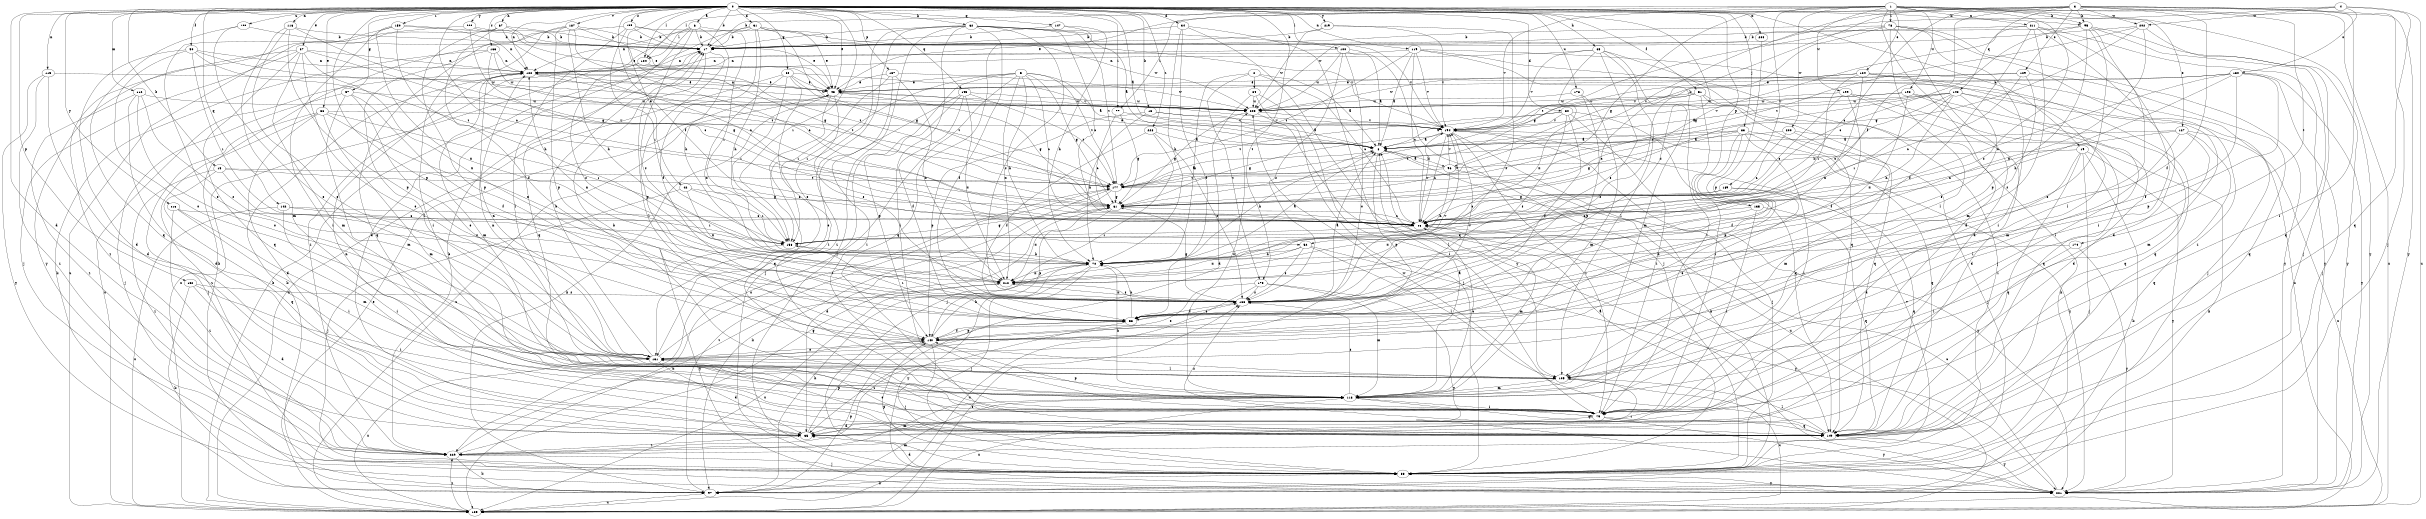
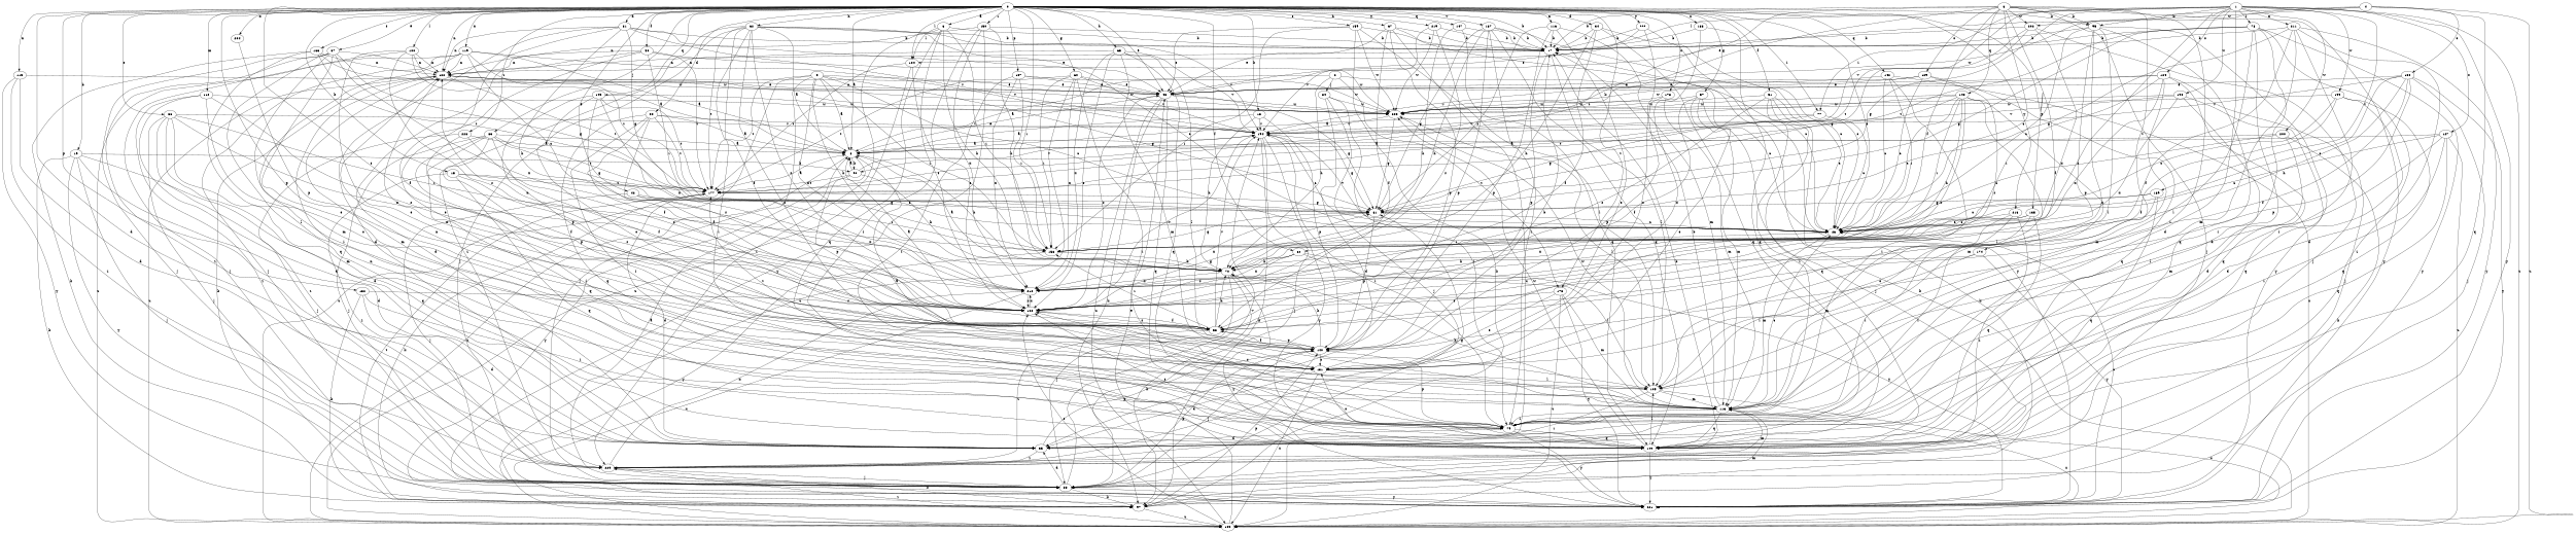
  strict digraph {
    0
    6
    8
    n4 [label=19]
    13
    15
    17
    26
    30
    31
    34
    35
    36
    37
    42
    43
    50
    51
    52
    57
    60
    62
    65
    67
    77
    83
    95
    100
    104
    112
    115
    116
    119
    122
    132
    135
    137
    140
    142
    145
    147
    150
    158
    159
    163
    168
    173
    178
    183
    187
    204
    213
    219
    220
    228
    70
    149
    229
    185
    96
    221
    88
    97
    194
    177
    105
    113
    53
    79
    61
    212
    131
    203
    1
    78
    124
    127
    189
    198
    199
    200
    211
    2
    84
    3
    129
    148
    174
    202
    4
    130
    5
    0 -> 6 [label=a]
    0 -> 8 [label=a]
    0 -> n4 [label=b]
    0 -> 13 [label=b]
    0 -> 15 [label=b]
    0 -> 17 [label=b]
    0 -> 26 [label=c]
    0 -> 30 [label=d]
    0 -> 31 [label=d]
    0 -> 34 [label=d]
    0 -> 35 [label=d]
    0 -> 36 [label=e]
    0 -> 37 [label=e]
    0 -> 42 [label=e]
    0 -> 43 [label=e]
    0 -> 50 [label=f]
    0 -> 51 [label=f]
    0 -> 52 [label=f]
    0 -> 57 [label=g]
    0 -> 60 [label=g]
    0 -> 62 [label=h]
    0 -> 65 [label=h]
    0 -> 67 [label=h]
    0 -> 77 [label=i]
    0 -> 83 [label=j]
    0 -> 95 [label=k]
    0 -> 100 [label=l]
    0 -> 104 [label=l]
    0 -> 112 [label=m]
    0 -> 115 [label=n]
    0 -> 116 [label=n]
    0 -> 119 [label=n]
    0 -> 122 [label=n]
    0 -> 132 [label=p]
    0 -> 135 [label=p]
    0 -> 137 [label=p]
    0 -> 140 [label=p]
    0 -> 142 [label=q]
    0 -> 145 [label=q]
    0 -> 147 [label=q]
    0 -> 150 [label=r]
    0 -> 158 [label=r]
    0 -> 159 [label=s]
    0 -> 163 [label=s]
    0 -> 168 [label=s]
    0 -> 173 [label=t]
    0 -> 178 [label=u]
    0 -> 183 [label=u]
    0 -> 187 [label=v]
    0 -> 204 [label=x]
    0 -> 213 [label=y]
    0 -> 219 [label=y]
    0 -> 220 [label=y]
    0 -> 228 [label=z]
    6 -> 17 [label=b]
    6 -> 104 [label=l]
    6 -> 158 [label=r]
    6 -> 168 [label=s]
    6 -> 70 [label=h]
    6 -> 149 [label=q]
    6 -> 229 [label=z]
    8 -> 43 [label=e]
    8 -> 140 [label=p]
    8 -> 70 [label=h]
    8 -> 185 [label=u]
    8 -> 96 [label=k]
    n4 -> 35 [label=d]
    n4 -> 149 [label=q]
    n4 -> 96 [label=k]
    n4 -> 221 [label=y]
    n4 -> 88 [label=j]
    n4 -> 97 [label=k]
    13 -> 8 [label=a]
    13 -> 140 [label=p]
    13 -> 70 [label=h]
    13 -> 194 [label=v]
    15 -> 26 [label=c]
    15 -> 168 [label=s]
    15 -> 149 [label=q]
    15 -> 229 [label=z]
    15 -> 177 [label=t]
    17 -> 122 [label=n]
    17 -> 140 [label=p]
    17 -> 105 [label=l]
    26 -> 158 [label=r]
    26 -> 194 [label=v]
    26 -> 113 [label=m]
    30 -> 8 [label=a]
    30 -> 168 [label=s]
    30 -> 149 [label=q]
    30 -> 194 [label=v]
    30 -> 177 [label=t]
    30 -> 53 [label=f]
    30 -> 79 [label=i]
    31 -> 17 [label=b]
    31 -> 35 [label=d]
    31 -> 43 [label=e]
    31 -> 122 [label=n]
    31 -> 70 [label=h]
    31 -> 194 [label=v]
    31 -> 53 [label=f]
    31 -> 61 [label=g]
    34 -> 17 [label=b]
    34 -> 70 [label=h]
    34 -> 149 [label=q]
    34 -> 221 [label=y]
    34 -> 53 [label=f]
    35 -> 140 [label=p]
    35 -> 229 [label=z]
    36 -> 35 [label=d]
    36 -> 158 [label=r]
    36 -> 229 [label=z]
    36 -> 88 [label=j]
    36 -> 194 [label=v]
    36 -> 113 [label=m]
    36 -> 212 [label=x]
    37 -> 122 [label=n]
    37 -> 149 [label=q]
    37 -> 229 [label=z]
    37 -> 88 [label=j]
    37 -> 113 [label=m]
    37 -> 61 [label=g]
    37 -> 212 [label=x]
    37 -> 131 [label=o]
    42 -> 158 [label=r]
    42 -> 88 [label=j]
    42 -> 61 [label=g]
    42 -> 212 [label=x]
    43 -> 122 [label=n]
    43 -> 168 [label=s]
    43 -> 149 [label=q]
    43 -> 185 [label=u]
    43 -> 97 [label=k]
    43 -> 61 [label=g]
    43 -> 203 [label=w]
    50 -> 35 [label=d]
    50 -> 122 [label=n]
    50 -> 158 [label=r]
    50 -> 177 [label=t]
    50 -> 131 [label=o]
    50 -> 203 [label=w]
    51 -> 26 [label=c]
    51 -> 168 [label=s]
    51 -> 149 [label=q]
    51 -> 97 [label=k]
    51 -> 79 [label=i]
    51 -> 203 [label=w]
    52 -> 168 [label=s]
    52 -> 70 [label=h]
    52 -> 221 [label=y]
    52 -> 105 [label=l]
    52 -> 212 [label=x]
    57 -> 88 [label=j]
    57 -> 113 [label=m]
    57 -> 53 [label=f]
    57 -> 131 [label=o]
    57 -> 203 [label=w]
    60 -> 43 [label=e]
    60 -> 158 [label=r]
    60 -> 185 [label=u]
    60 -> 194 [label=v]
    60 -> 177 [label=t]
    60 -> 79 [label=i]
    60 -> 212 [label=x]
    62 -> 8 [label=a]
    62 -> 17 [label=b]
    62 -> 26 [label=c]
    62 -> 168 [label=s]
    62 -> 229 [label=z]
    62 -> 88 [label=j]
    62 -> 194 [label=v]
    62 -> 177 [label=t]
    62 -> 53 [label=f]
    62 -> 79 [label=i]
    62 -> 131 [label=o]
    65 -> 122 [label=n]
    65 -> 168 [label=s]
    65 -> 149 [label=q]
    65 -> 194 [label=v]
    65 -> 105 [label=l]
    65 -> 113 [label=m]
    65 -> 212 [label=x]
    67 -> 17 [label=b]
    67 -> 26 [label=c]
    67 -> 43 [label=e]
    67 -> 140 [label=p]
    67 -> 185 [label=u]
    67 -> 53 [label=f]
    77 -> 26 [label=c]
    77 -> 194 [label=v]
    77 -> 61 [label=g]
    83 -> 8 [label=a]
    83 -> 140 [label=p]
    83 -> 149 [label=q]
    83 -> 88 [label=j]
    83 -> 177 [label=t]
    83 -> 53 [label=f]
    83 -> 79 [label=i]
    83 -> 61 [label=g]
    95 -> 17 [label=b]
    95 -> 26 [label=c]
    95 -> 140 [label=p]
    95 -> 149 [label=q]
    95 -> 221 [label=y]
    95 -> 105 [label=l]
    95 -> 131 [label=o]
    100 -> 8 [label=a]
    100 -> 122 [label=n]
    100 -> 168 [label=s]
    100 -> 88 [label=j]
    100 -> 131 [label=o]
    100 -> 203 [label=w]
    104 -> 168 [label=s]
    104 -> 185 [label=u]
    104 -> 177 [label=t]
    112 -> 35 [label=d]
    112 -> 168 [label=s]
    112 -> 229 [label=z]
    112 -> 131 [label=o]
    112 -> 203 [label=w]
    115 -> 35 [label=d]
    115 -> 43 [label=e]
    115 -> 229 [label=z]
    115 -> 221 [label=y]
    116 -> 17 [label=b]
    116 -> 140 [label=p]
    116 -> 113 [label=m]
-   116 -> 61 [label=g]
+   116 -> 61 [label=s]
    116 -> 131 [label=o]
    119 -> 8 [label=a]
    119 -> 26 [label=c]
    119 -> 122 [label=n]
    119 -> 185 [label=u]
    119 -> 88 [label=j]
    119 -> 194 [label=v]
    119 -> 177 [label=t]
    119 -> 79 [label=i]
    122 -> 43 [label=e]
    122 -> 185 [label=u]
    122 -> 97 [label=k]
    122 -> 177 [label=t]
    122 -> 113 [label=m]
    122 -> 203 [label=w]
    132 -> 35 [label=d]
    132 -> 168 [label=s]
    132 -> 97 [label=k]
    132 -> 79 [label=i]
    135 -> 26 [label=c]
    135 -> 149 [label=q]
    135 -> 79 [label=i]
    135 -> 212 [label=x]
    137 -> 43 [label=e]
    137 -> 158 [label=r]
    137 -> 79 [label=i]
    137 -> 212 [label=x]
    137 -> 203 [label=w]
    140 -> 70 [label=h]
    140 -> 88 [label=j]
    140 -> 53 [label=f]
    140 -> 131 [label=o]
    142 -> 26 [label=c]
+   142 -> 43 [label=e]
    142 -> 158 [label=r]
    142 -> 185 [label=u]
    142 -> 79 [label=i]
    145 -> 140 [label=p]
    145 -> 177 [label=t]
    145 -> 53 [label=f]
    145 -> 212 [label=x]
    145 -> 131 [label=o]
    145 -> 203 [label=w]
    147 -> 17 [label=b]
    147 -> 70 [label=h]
    147 -> 149 [label=q]
    150 -> 17 [label=b]
    150 -> 122 [label=n]
    150 -> 70 [label=h]
    150 -> 221 [label=y]
    150 -> 79 [label=i]
    150 -> 212 [label=x]
    158 -> 70 [label=h]
    158 -> 221 [label=y]
    158 -> 61 [label=g]
    159 -> 17 [label=b]
    159 -> 43 [label=e]
    159 -> 158 [label=r]
    159 -> 97 [label=k]
    159 -> 105 [label=l]
    159 -> 203 [label=w]
    163 -> 122 [label=n]
    163 -> 97 [label=k]
    163 -> 177 [label=t]
    163 -> 105 [label=l]
    163 -> 203 [label=w]
    168 -> 8 [label=a]
    168 -> 122 [label=n]
    168 -> 194 [label=v]
    168 -> 53 [label=f]
    168 -> 61 [label=g]
    168 -> 212 [label=x]
    173 -> 168 [label=s]
    173 -> 185 [label=u]
    173 -> 221 [label=y]
    173 -> 113 [label=m]
    173 -> 131 [label=o]
    178 -> 140 [label=p]
    178 -> 113 [label=m]
    178 -> 203 [label=w]
    183 -> 17 [label=b]
    183 -> 149 [label=q]
    183 -> 131 [label=o]
    187 -> 17 [label=b]
    187 -> 26 [label=c]
    187 -> 140 [label=p]
    187 -> 70 [label=h]
    187 -> 149 [label=q]
    187 -> 79 [label=i]
    187 -> 61 [label=g]
    204 -> 140 [label=p]
    213 -> 26 [label=c]
    213 -> 229 [label=z]
    213 -> 113 [label=m]
    213 -> 79 [label=i]
    219 -> 17 [label=b]
    219 -> 168 [label=s]
    219 -> 194 [label=v]
    219 -> 203 [label=w]
    220 -> 17 [label=b]
    220 -> 26 [label=c]
    220 -> 43 [label=e]
    220 -> 131 [label=o]
    228 -> 8 [label=a]
    228 -> 168 [label=s]
    228 -> 88 [label=j]
    228 -> 53 [label=f]
    70 -> 8 [label=a]
    70 -> 221 [label=y]
    70 -> 88 [label=j]
    70 -> 97 [label=k]
    70 -> 212 [label=x]
    149 -> 122 [label=n]
    149 -> 168 [label=s]
    149 -> 221 [label=y]
    149 -> 105 [label=l]
    149 -> 131 [label=o]
    149 -> 203 [label=w]
    229 -> 17 [label=b]
    229 -> 88 [label=j]
    229 -> 97 [label=k]
    229 -> 113 [label=m]
    229 -> 61 [label=g]
    229 -> 212 [label=x]
    185 -> 17 [label=b]
    185 -> 43 [label=e]
    185 -> 168 [label=s]
    185 -> 229 [label=z]
    96 -> 8 [label=a]
    96 -> 70 [label=h]
    96 -> 221 [label=y]
    96 -> 194 [label=v]
    96 -> 177 [label=t]
    221 -> 26 [label=c]
    88 -> 8 [label=a]
    88 -> 35 [label=d]
    88 -> 140 [label=p]
    88 -> 221 [label=y]
    88 -> 97 [label=k]
    88 -> 194 [label=v]
    97 -> 140 [label=p]
    97 -> 185 [label=u]
    97 -> 177 [label=t]
    97 -> 113 [label=m]
    194 -> 8 [label=a]
    194 -> 26 [label=c]
    194 -> 221 [label=y]
    194 -> 88 [label=j]
    194 -> 97 [label=k]
    194 -> 79 [label=i]
    194 -> 61 [label=g]
    177 -> 8 [label=a]
    177 -> 35 [label=d]
    177 -> 97 [label=k]
    177 -> 61 [label=g]
    105 -> 122 [label=n]
    105 -> 229 [label=r]
    105 -> 185 [label=u]
    105 -> 113 [label=m]
    113 -> 8 [label=a]
    113 -> 17 [label=b]
    113 -> 26 [label=c]
    113 -> 168 [label=s]
    113 -> 70 [label=h]
    113 -> 149 [label=q]
    113 -> 185 [label=u]
    113 -> 79 [label=i]
    113 -> 203 [label=w]
    53 -> 140 [label=p]
    53 -> 158 [label=r]
    53 -> 168 [label=s]
    53 -> 70 [label=h]
    53 -> 229 [label=z]
    53 -> 194 [label=v]
    79 -> 35 [label=d]
    79 -> 140 [label=p]
    79 -> 149 [label=q]
    79 -> 221 [label=y]
    61 -> 26 [label=c]
    61 -> 140 [label=p]
    61 -> 212 [label=x]
    212 -> 168 [label=s]
    212 -> 185 [label=u]
    131 -> 17 [label=b]
    131 -> 35 [label=d]
    131 -> 122 [label=n]
    131 -> 185 [label=u]
    131 -> 177 [label=t]
    131 -> 105 [label=l]
    203 -> 194 [label=v]
    203 -> 105 [label=l]
    203 -> 61 [label=g]
    1 -> 35 [label=d]
    1 -> 77 [label=i]
    1 -> 95 [label=k]
    1 -> 104 [label=l]
    1 -> 168 [label=s]
    1 -> 185 [label=u]
    1 -> 221 [label=y]
    1 -> 194 [label=v]
    1 -> 61 [label=g]
    1 -> 78 [label=i]
    1 -> 124 [label=o]
    1 -> 127 [label=o]
    1 -> 189 [label=v]
    1 -> 198 [label=w]
    1 -> 199 [label=w]
    1 -> 200 [label=w]
    1 -> 211 [label=x]
    78 -> 17 [label=b]
    78 -> 35 [label=d]
    78 -> 229 [label=z]
    78 -> 221 [label=y]
    78 -> 177 [label=t]
    78 -> 105 [label=l]
    78 -> 79 [label=i]
    78 -> 61 [label=g]
    124 -> 43 [label=e]
    124 -> 158 [label=r]
    124 -> 149 [label=q]
    124 -> 88 [label=j]
    124 -> 113 [label=m]
    124 -> 212 [label=x]
    124 -> 203 [label=w]
    127 -> 8 [label=a]
    127 -> 26 [label=c]
    127 -> 149 [label=q]
    127 -> 185 [label=u]
    127 -> 105 [label=l]
    127 -> 79 [label=i]
    189 -> 26 [label=c]
    189 -> 149 [label=q]
    189 -> 61 [label=g]
    189 -> 131 [label=o]
    198 -> 35 [label=d]
    198 -> 149 [label=q]
    198 -> 194 [label=v]
    198 -> 212 [label=x]
    198 -> 203 [label=w]
    199 -> 26 [label=c]
    199 -> 35 [label=d]
    199 -> 149 [label=q]
    199 -> 53 [label=f]
    199 -> 203 [label=w]
    200 -> 8 [label=a]
    200 -> 26 [label=c]
    200 -> 97 [label=k]
    200 -> 113 [label=m]
    211 -> 17 [label=b]
    211 -> 35 [label=d]
    211 -> 221 [label=y]
    211 -> 113 [label=m]
    211 -> 53 [label=f]
    211 -> 79 [label=i]
    211 -> 61 [label=g]
    2 -> 8 [label=a]
    2 -> 26 [label=c]
    2 -> 173 [label=t]
    2 -> 70 [label=h]
    2 -> 84 [label=j]
    84 -> 35 [label=d]
    84 -> 88 [label=j]
    84 -> 79 [label=i]
    84 -> 203 [label=w]
    3 -> 17 [label=b]
    3 -> 26 [label=c]
    3 -> 52 [label=f]
    3 -> 95 [label=k]
    3 -> 96 [label=k]
    3 -> 221 [label=y]
    3 -> 88 [label=j]
    3 -> 177 [label=t]
    3 -> 53 [label=f]
    3 -> 79 [label=i]
    3 -> 129 [label=o]
    3 -> 148 [label=q]
    3 -> 174 [label=t]
    3 -> 202 [label=w]
    129 -> 26 [label=c]
    129 -> 43 [label=e]
    129 -> 168 [label=s]
    129 -> 149 [label=q]
    129 -> 194 [label=v]
    148 -> 8 [label=a]
    148 -> 26 [label=c]
    148 -> 158 [label=r]
    148 -> 168 [label=s]
    148 -> 70 [label=h]
    148 -> 177 [label=t]
    148 -> 105 [label=l]
    148 -> 113 [label=m]
    148 -> 203 [label=w]
    174 -> 70 [label=h]
    174 -> 221 [label=y]
    174 -> 105 [label=l]
    202 -> 17 [label=b]
    202 -> 88 [label=j]
    202 -> 177 [label=t]
    202 -> 61 [label=g]
    202 -> 212 [label=x]
    4 -> 43 [label=e]
    4 -> 149 [label=q]
    4 -> 185 [label=u]
    4 -> 203 [label=w]
    4 -> 202 [label=w]
    4 -> 130 [label=o]
    130 -> 26 [label=c]
    130 -> 43 [label=e]
    130 -> 140 [label=p]
    130 -> 70 [label=h]
    130 -> 221 [label=y]
    130 -> 88 [label=j]
    130 -> 194 [label=v]
    130 -> 53 [label=f]
    5 -> 8 [label=a]
    5 -> 26 [label=c]
    5 -> 43 [label=e]
    5 -> 158 [label=r]
    5 -> 70 [label=h]
    5 -> 185 [label=u]
    5 -> 88 [label=j]
    5 -> 177 [label=t]
    5 -> 61 [label=g]
    5 -> 212 [label=x]
  }
